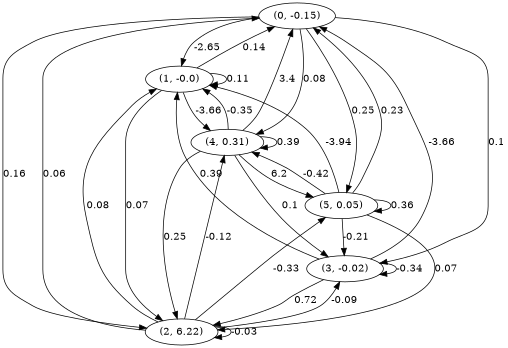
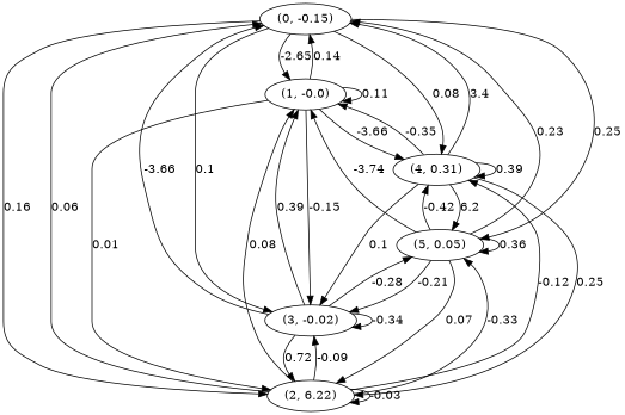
  digraph {
    n1 [label="(0, -0.15)"]
    n2 [label="(1, -0.0)"]
    n3 [label="(2, 6.22)"]
    n4 [label="(3, -0.02)"]
    n5 [label="(4, 0.31)"]
    n6 [label="(5, 0.05)"]
    n1 -> n2 [label=-2.65]
    n1 -> n3 [label=0.16]
    n1 -> n4 [label=0.1]
    n1 -> n5 [label=0.08]
    n1 -> n6 [label=0.25]
    n2 -> n1 [label=0.14]
    n2 -> n2 [label=0.11]
-   n2 -> n3 [label=0.07]
+   n2 -> n3 [label=0.01]
+   n2 -> n4 [label=-0.15]
    n2 -> n5 [label=-3.66]
    n3 -> n1 [label=0.06]
    n3 -> n2 [label=0.08]
    n3 -> n3 [label=-0.03]
    n3 -> n4 [label=-0.09]
    n3 -> n5 [label=-0.12]
    n3 -> n6 [label=-0.33]
    n4 -> n1 [label=-3.66]
    n4 -> n2 [label=0.39]
    n4 -> n3 [label=0.72]
    n4 -> n4 [label=-0.34]
+   n4 -> n6 [label=-0.28]
    n5 -> n1 [label=3.4]
    n5 -> n2 [label=-0.35]
    n5 -> n3 [label=0.25]
    n5 -> n4 [label=0.1]
    n5 -> n5 [label=0.39]
    n5 -> n6 [label=6.2]
    n6 -> n1 [label=0.23]
-   n6 -> n2 [label=-3.94]
+   n6 -> n2 [label=-3.74]
    n6 -> n3 [label=0.07]
    n6 -> n4 [label=-0.21]
    n6 -> n5 [label=-0.42]
    n6 -> n6 [label=0.36]
  }
